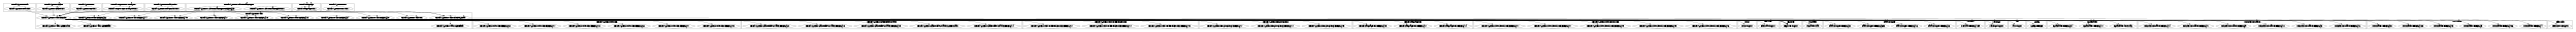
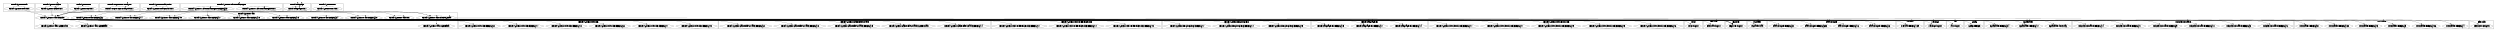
  digraph {
    "Config::FETCH"
    "Kernel::System::Auth::new"
    "DynaLoader::BEGIN@17"
    "DynaLoader::BEGIN@24"
    "DynaLoader::bootstrap"
    "warnings::import"
    "Kernel::System::Cache::new"
    "Kernel::System::Auth::DB::BEGIN@14"
    "Kernel::System::Auth::DB::BEGIN@20"
    "Kernel::System::Auth::DB::BEGIN@15"
    "Kernel::System::Auth::DB::BEGIN@17"
    "Kernel::System::Auth::DB::BEGIN@22"
    "Kernel::System::Auth::DB::BEGIN@18"
    "vars::import"
    "strict::import"
    "Kernel::System::DB::new"
    "File::stat::import"
    "XSLoader::load"
    "Kernel::System::Cache::FileStorable::BEGIN@15"
    "Kernel::System::Cache::FileStorable::BEGIN@18"
    "Kernel::System::Cache::FileStorable::BEGIN@20"
    "Kernel::System::Cache::FileStorable::BEGIN@14"
    "Kernel::System::Cache::FileStorable::CORE:umask"
    "Unicode::Normalize::BEGIN@11"
    "Unicode::Normalize::BEGIN@14"
    "Unicode::Normalize::BEGIN@12"
    "Unicode::Normalize::BEGIN@3"
    "Unicode::Normalize::BEGIN@10"
    "Unicode::Normalize::BEGIN@9"
    "File::Glob::csh_glob"
    "Exporter::import"
    "Kernel::Output::HTML::Layout::new"
    "AutoLoader::BEGIN@138"
    "AutoLoader::BEGIN@30"
    "AutoLoader::BEGIN@4"
    "AutoLoader::BEGIN@186"
    "AutoLoader::BEGIN@3"
    "AutoLoader::BEGIN@13"
    "Kernel::System::AuthSession::new"
    "Kernel::System::User::Preferences::DB::BEGIN@14"
    "Kernel::System::User::Preferences::DB::BEGIN@17"
    "Kernel::System::User::Preferences::DB::BEGIN@15"
    "Data::Dumper::BEGIN@22"
    "Data::Dumper::BEGIN@16"
    "Data::Dumper::BEGIN@683"
    "Data::Dumper::BEGIN@20"
    "Kernel::System::Web::InterfaceAgent::new"
    "Kernel::System::Web::InterfaceAgent::BEGIN@23"
    "overload::BEGIN@139"
    "Kernel::Language::new"
    "Kernel::System::DB::postgresql::BEGIN@14"
    "Kernel::System::DB::postgresql::BEGIN@17"
    "Kernel::System::DB::postgresql::BEGIN@15"
    "Kernel::System::Main::CORE:subst"
    "Kernel::System::Main::Require"
    "Kernel::System::Main::BEGIN@22"
    "Kernel::System::Main::BEGIN@14"
    "Kernel::System::Main::BEGIN@19"
    "Kernel::System::Main::CORE:ftdir"
    "Kernel::System::Main::CORE:ftfile"
    "Kernel::System::Main::BEGIN@18"
    "Kernel::System::Main::BEGIN@15"
    "Kernel::System::Main::BEGIN@24"
    "Kernel::System::Main::BEGIN@20"
    "Kernel::System::Main::new"
    "Kernel::System::Main::BEGIN@17"
    "Kernel::System::Main::DirectoryRead"
    "Kernel::Language::en::BEGIN@17"
    "Kernel::Language::en::BEGIN@15"
    "Kernel::Language::en::BEGIN@14"
    "Kernel::System::AuthSession::DB::BEGIN@19"
    "Kernel::System::AuthSession::DB::BEGIN@17"
    "Kernel::System::AuthSession::DB::BEGIN@14"
    "Kernel::System::AuthSession::DB::BEGIN@16"
    "Kernel::System::AuthSession::DB::BEGIN@15"
    "Kernel::System::User::new"
    subgraph cluster_1 {
      label=Config
      "Config::FETCH"
    }
    subgraph cluster_2 {
      label="Kernel::System::Auth"
      "Kernel::System::Auth::new"
    }
    subgraph cluster_3 {
      label=DynaLoader
      "DynaLoader::BEGIN@17"
      "DynaLoader::BEGIN@24"
      "DynaLoader::bootstrap"
    }
    subgraph cluster_4 {
      label=warnings
      "warnings::import"
    }
    subgraph cluster_5 {
      label="Kernel::System::Cache"
      "Kernel::System::Cache::new"
    }
    subgraph cluster_6 {
      label="Kernel::System::Auth::DB"
      "Kernel::System::Auth::DB::BEGIN@14"
      "Kernel::System::Auth::DB::BEGIN@20"
      "Kernel::System::Auth::DB::BEGIN@15"
      "Kernel::System::Auth::DB::BEGIN@17"
      "Kernel::System::Auth::DB::BEGIN@22"
      "Kernel::System::Auth::DB::BEGIN@18"
    }
    subgraph cluster_7 {
      label=vars
      "vars::import"
    }
    subgraph cluster_8 {
      label="strict"
      "strict::import"
    }
    subgraph cluster_9 {
-     label="Kernel::System::DB"
+     label="Auth::System::DB"
      "Kernel::System::DB::new"
    }
    subgraph cluster_10 {
      label="File::stat"
      "File::stat::import"
    }
    subgraph cluster_11 {
      label=XSLoader
      "XSLoader::load"
    }
    subgraph cluster_12 {
      label="Kernel::System::Cache::FileStorable"
      "Kernel::System::Cache::FileStorable::BEGIN@15"
      "Kernel::System::Cache::FileStorable::BEGIN@18"
      "Kernel::System::Cache::FileStorable::BEGIN@20"
      "Kernel::System::Cache::FileStorable::BEGIN@14"
      "Kernel::System::Cache::FileStorable::CORE:umask"
    }
    subgraph cluster_13 {
      label="Unicode::Normalize"
      "Unicode::Normalize::BEGIN@11"
      "Unicode::Normalize::BEGIN@14"
      "Unicode::Normalize::BEGIN@12"
      "Unicode::Normalize::BEGIN@3"
      "Unicode::Normalize::BEGIN@10"
      "Unicode::Normalize::BEGIN@9"
    }
    subgraph cluster_14 {
      label="File::Glob"
      "File::Glob::csh_glob"
    }
    subgraph cluster_15 {
      label=Exporter
      "Exporter::import"
    }
    subgraph cluster_16 {
      label="Kernel::Output::HTML::Layout"
      "Kernel::Output::HTML::Layout::new"
    }
    subgraph cluster_17 {
      label=AutoLoader
      "AutoLoader::BEGIN@138"
      "AutoLoader::BEGIN@30"
      "AutoLoader::BEGIN@4"
      "AutoLoader::BEGIN@186"
      "AutoLoader::BEGIN@3"
      "AutoLoader::BEGIN@13"
    }
    subgraph cluster_18 {
      label="Kernel::System::AuthSession"
      "Kernel::System::AuthSession::new"
    }
    subgraph cluster_19 {
      label="Kernel::System::User::Preferences::DB"
      "Kernel::System::User::Preferences::DB::BEGIN@14"
      "Kernel::System::User::Preferences::DB::BEGIN@17"
      "Kernel::System::User::Preferences::DB::BEGIN@15"
    }
    subgraph cluster_20 {
      label="Data::Dumper"
      "Data::Dumper::BEGIN@22"
      "Data::Dumper::BEGIN@16"
      "Data::Dumper::BEGIN@683"
      "Data::Dumper::BEGIN@20"
    }
    subgraph cluster_21 {
      label="Kernel::System::Web::InterfaceAgent"
      "Kernel::System::Web::InterfaceAgent::new"
      "Kernel::System::Web::InterfaceAgent::BEGIN@23"
    }
    subgraph cluster_22 {
      label=overload
      "overload::BEGIN@139"
    }
    subgraph cluster_23 {
      label="Kernel::Language"
      "Kernel::Language::new"
    }
    subgraph cluster_24 {
      label="Kernel::System::DB::postgresql"
      "Kernel::System::DB::postgresql::BEGIN@14"
      "Kernel::System::DB::postgresql::BEGIN@17"
      "Kernel::System::DB::postgresql::BEGIN@15"
    }
    subgraph cluster_25 {
      label="Kernel::System::Main"
      "Kernel::System::Main::CORE:subst"
      "Kernel::System::Main::Require"
      "Kernel::System::Main::BEGIN@22"
      "Kernel::System::Main::BEGIN@14"
      "Kernel::System::Main::BEGIN@19"
      "Kernel::System::Main::CORE:ftdir"
      "Kernel::System::Main::CORE:ftfile"
      "Kernel::System::Main::BEGIN@18"
      "Kernel::System::Main::BEGIN@15"
      "Kernel::System::Main::BEGIN@24"
      "Kernel::System::Main::BEGIN@20"
      "Kernel::System::Main::new"
      "Kernel::System::Main::BEGIN@17"
      "Kernel::System::Main::DirectoryRead"
    }
    subgraph cluster_26 {
      label="Kernel::Language::en"
      "Kernel::Language::en::BEGIN@17"
      "Kernel::Language::en::BEGIN@15"
      "Kernel::Language::en::BEGIN@14"
    }
    subgraph cluster_27 {
      label="Kernel::System::AuthSession::DB"
      "Kernel::System::AuthSession::DB::BEGIN@19"
      "Kernel::System::AuthSession::DB::BEGIN@17"
      "Kernel::System::AuthSession::DB::BEGIN@14"
      "Kernel::System::AuthSession::DB::BEGIN@16"
      "Kernel::System::AuthSession::DB::BEGIN@15"
    }
    subgraph cluster_28 {
      label="Kernel::System::User"
      "Kernel::System::User::new"
    }
    "Kernel::System::Auth::new" -> "Kernel::System::Main::Require"
    "Kernel::System::Cache::new" -> "Kernel::System::Main::Require"
    "Kernel::System::DB::new" -> "Kernel::System::Main::Require"
    "Kernel::Output::HTML::Layout::new" -> "Kernel::System::Main::DirectoryRead"
    "Kernel::System::AuthSession::new" -> "Kernel::System::Main::Require"
    "Kernel::System::Web::InterfaceAgent::new" -> "Kernel::System::Main::new"
    "Kernel::System::Web::InterfaceAgent::BEGIN@23" -> "Kernel::System::Main::BEGIN@22"
    "Kernel::System::Web::InterfaceAgent::BEGIN@23" -> "Kernel::System::Main::BEGIN@14"
    "Kernel::System::Web::InterfaceAgent::BEGIN@23" -> "Kernel::System::Main::BEGIN@19"
    "Kernel::System::Web::InterfaceAgent::BEGIN@23" -> "Kernel::System::Main::BEGIN@18"
    "Kernel::System::Web::InterfaceAgent::BEGIN@23" -> "Kernel::System::Main::BEGIN@15"
    "Kernel::System::Web::InterfaceAgent::BEGIN@23" -> "Kernel::System::Main::BEGIN@20"
    "Kernel::System::Web::InterfaceAgent::BEGIN@23" -> "Kernel::System::Main::BEGIN@17"
    "Kernel::Language::new" -> "Kernel::System::Main::Require"
    "Kernel::Language::new" -> "Kernel::System::Main::DirectoryRead"
    "Kernel::System::Main::Require" -> "Kernel::System::Auth::DB::BEGIN@14"
    "Kernel::System::Main::Require" -> "Kernel::System::Auth::DB::BEGIN@20"
    "Kernel::System::Main::Require" -> "Kernel::System::Auth::DB::BEGIN@15"
    "Kernel::System::Main::Require" -> "Kernel::System::Auth::DB::BEGIN@17"
    "Kernel::System::Main::Require" -> "Kernel::System::Auth::DB::BEGIN@22"
    "Kernel::System::Main::Require" -> "Kernel::System::Auth::DB::BEGIN@18"
    "Kernel::System::Main::Require" -> "Kernel::System::Cache::FileStorable::BEGIN@15"
    "Kernel::System::Main::Require" -> "Kernel::System::Cache::FileStorable::BEGIN@18"
    "Kernel::System::Main::Require" -> "Kernel::System::Cache::FileStorable::BEGIN@20"
    "Kernel::System::Main::Require" -> "Kernel::System::Cache::FileStorable::BEGIN@14"
    "Kernel::System::Main::Require" -> "Kernel::System::Cache::FileStorable::CORE:umask"
    "Kernel::System::Main::Require" -> "Kernel::System::User::Preferences::DB::BEGIN@14"
    "Kernel::System::Main::Require" -> "Kernel::System::User::Preferences::DB::BEGIN@17"
    "Kernel::System::Main::Require" -> "Kernel::System::User::Preferences::DB::BEGIN@15"
    "Kernel::System::Main::Require" -> "Kernel::System::DB::postgresql::BEGIN@14"
    "Kernel::System::Main::Require" -> "Kernel::System::DB::postgresql::BEGIN@17"
    "Kernel::System::Main::Require" -> "Kernel::System::DB::postgresql::BEGIN@15"
    "Kernel::System::Main::Require" -> "Kernel::System::Main::CORE:subst"
    "Kernel::System::Main::Require" -> "Kernel::System::Main::CORE:ftfile"
    "Kernel::System::Main::Require" -> "Kernel::Language::en::BEGIN@17"
    "Kernel::System::Main::Require" -> "Kernel::Language::en::BEGIN@15"
    "Kernel::System::Main::Require" -> "Kernel::Language::en::BEGIN@14"
    "Kernel::System::Main::Require" -> "Kernel::System::AuthSession::DB::BEGIN@19"
    "Kernel::System::Main::Require" -> "Kernel::System::AuthSession::DB::BEGIN@17"
    "Kernel::System::Main::Require" -> "Kernel::System::AuthSession::DB::BEGIN@14"
    "Kernel::System::Main::Require" -> "Kernel::System::AuthSession::DB::BEGIN@16"
    "Kernel::System::Main::Require" -> "Kernel::System::AuthSession::DB::BEGIN@15"
    "Kernel::System::Main::BEGIN@14" -> "strict::import"
    "Kernel::System::Main::BEGIN@19" -> "File::stat::import"
    "Kernel::System::Main::BEGIN@19" -> "Exporter::import"
    "Kernel::System::Main::BEGIN@18" -> "XSLoader::load"
    "Kernel::System::Main::BEGIN@18" -> "Exporter::import"
    "Kernel::System::Main::BEGIN@18" -> "Data::Dumper::BEGIN@22"
    "Kernel::System::Main::BEGIN@18" -> "Data::Dumper::BEGIN@16"
    "Kernel::System::Main::BEGIN@18" -> "Data::Dumper::BEGIN@683"
    "Kernel::System::Main::BEGIN@18" -> "Data::Dumper::BEGIN@20"
    "Kernel::System::Main::BEGIN@18" -> "overload::BEGIN@139"
    "Kernel::System::Main::BEGIN@15" -> "warnings::import"
    "Kernel::System::Main::BEGIN@24" -> "vars::import"
    "Kernel::System::Main::BEGIN@20" -> "Config::FETCH"
    "Kernel::System::Main::BEGIN@20" -> "DynaLoader::BEGIN@17"
    "Kernel::System::Main::BEGIN@20" -> "DynaLoader::BEGIN@24"
    "Kernel::System::Main::BEGIN@20" -> "DynaLoader::bootstrap"
    "Kernel::System::Main::BEGIN@20" -> "Unicode::Normalize::BEGIN@11"
    "Kernel::System::Main::BEGIN@20" -> "Unicode::Normalize::BEGIN@14"
    "Kernel::System::Main::BEGIN@20" -> "Unicode::Normalize::BEGIN@12"
    "Kernel::System::Main::BEGIN@20" -> "Unicode::Normalize::BEGIN@3"
    "Kernel::System::Main::BEGIN@20" -> "Unicode::Normalize::BEGIN@10"
    "Kernel::System::Main::BEGIN@20" -> "Unicode::Normalize::BEGIN@9"
    "Kernel::System::Main::BEGIN@20" -> "Exporter::import"
    "Kernel::System::Main::BEGIN@20" -> "AutoLoader::BEGIN@138"
    "Kernel::System::Main::BEGIN@20" -> "AutoLoader::BEGIN@30"
    "Kernel::System::Main::BEGIN@20" -> "AutoLoader::BEGIN@4"
    "Kernel::System::Main::BEGIN@20" -> "AutoLoader::BEGIN@186"
    "Kernel::System::Main::BEGIN@20" -> "AutoLoader::BEGIN@3"
    "Kernel::System::Main::BEGIN@20" -> "AutoLoader::BEGIN@13"
    "Kernel::System::Main::BEGIN@17" -> "Exporter::import"
    "Kernel::System::Main::DirectoryRead" -> "File::Glob::csh_glob"
    "Kernel::System::Main::DirectoryRead" -> "Kernel::System::Main::CORE:ftdir"
    "Kernel::System::User::new" -> "Kernel::System::Main::Require"
  }
